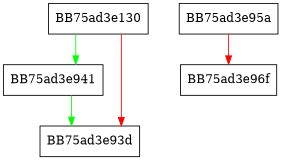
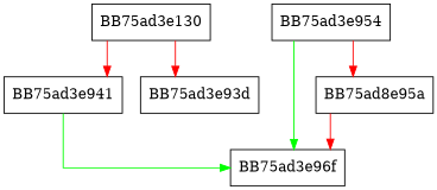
  digraph {
    splines=ortho
    node [shape=box]
    edge [color=green]
    n1 [label=BB75ad3e130]
    BB75ad3e941
    BB75ad3e93d
    BB75ad3e96f
-   BB75ad3e95a
-   n1 -> BB75ad3e941
+   BB75ad3e954
+   BB75ad3e95a [label=BB75ad8e95a]
+   n1 -> BB75ad3e941 [color=red]
    n1 -> BB75ad3e93d [color=red]
-   BB75ad3e941 -> BB75ad3e93d
+   BB75ad3e941 -> BB75ad3e96f
+   BB75ad3e954 -> BB75ad3e96f
+   BB75ad3e954 -> BB75ad3e95a [color=red]
    BB75ad3e95a -> BB75ad3e96f [color=red]
  }
